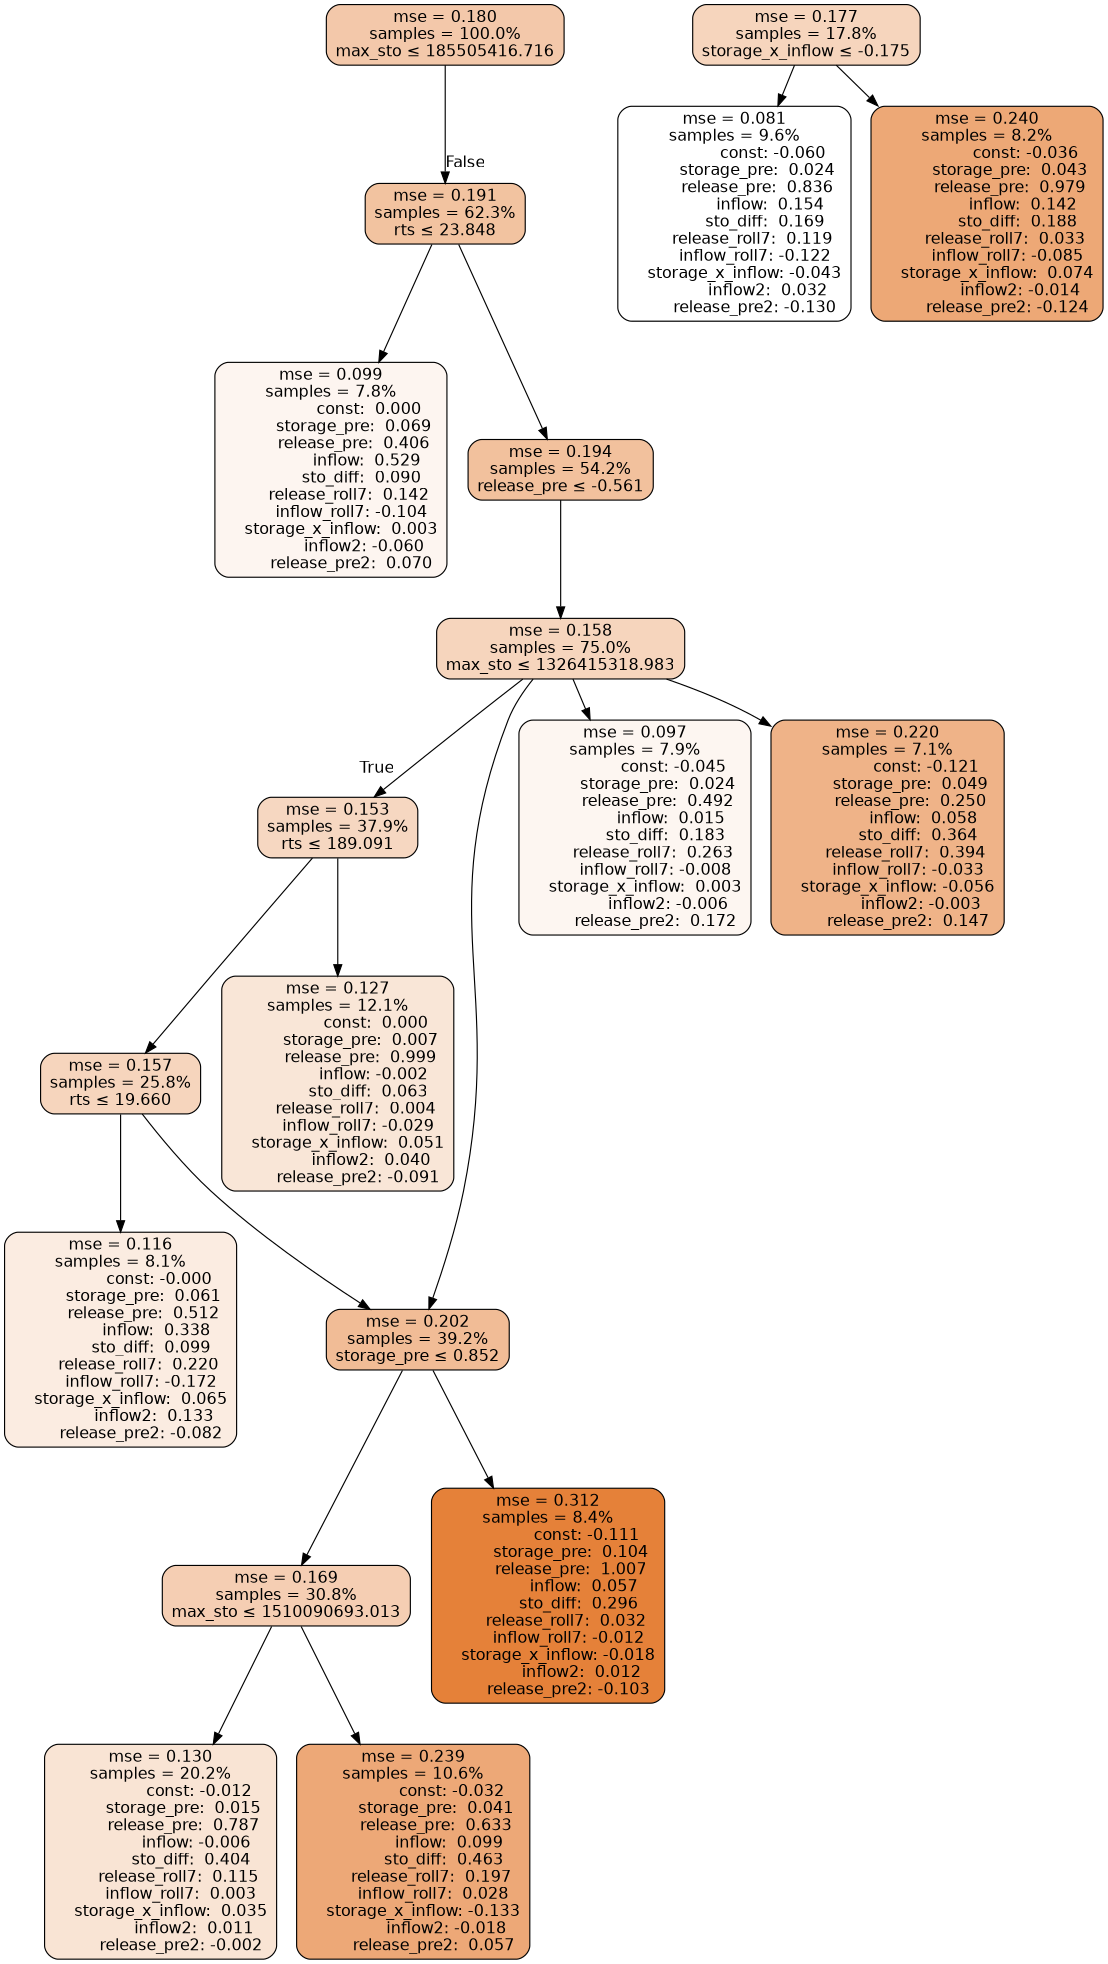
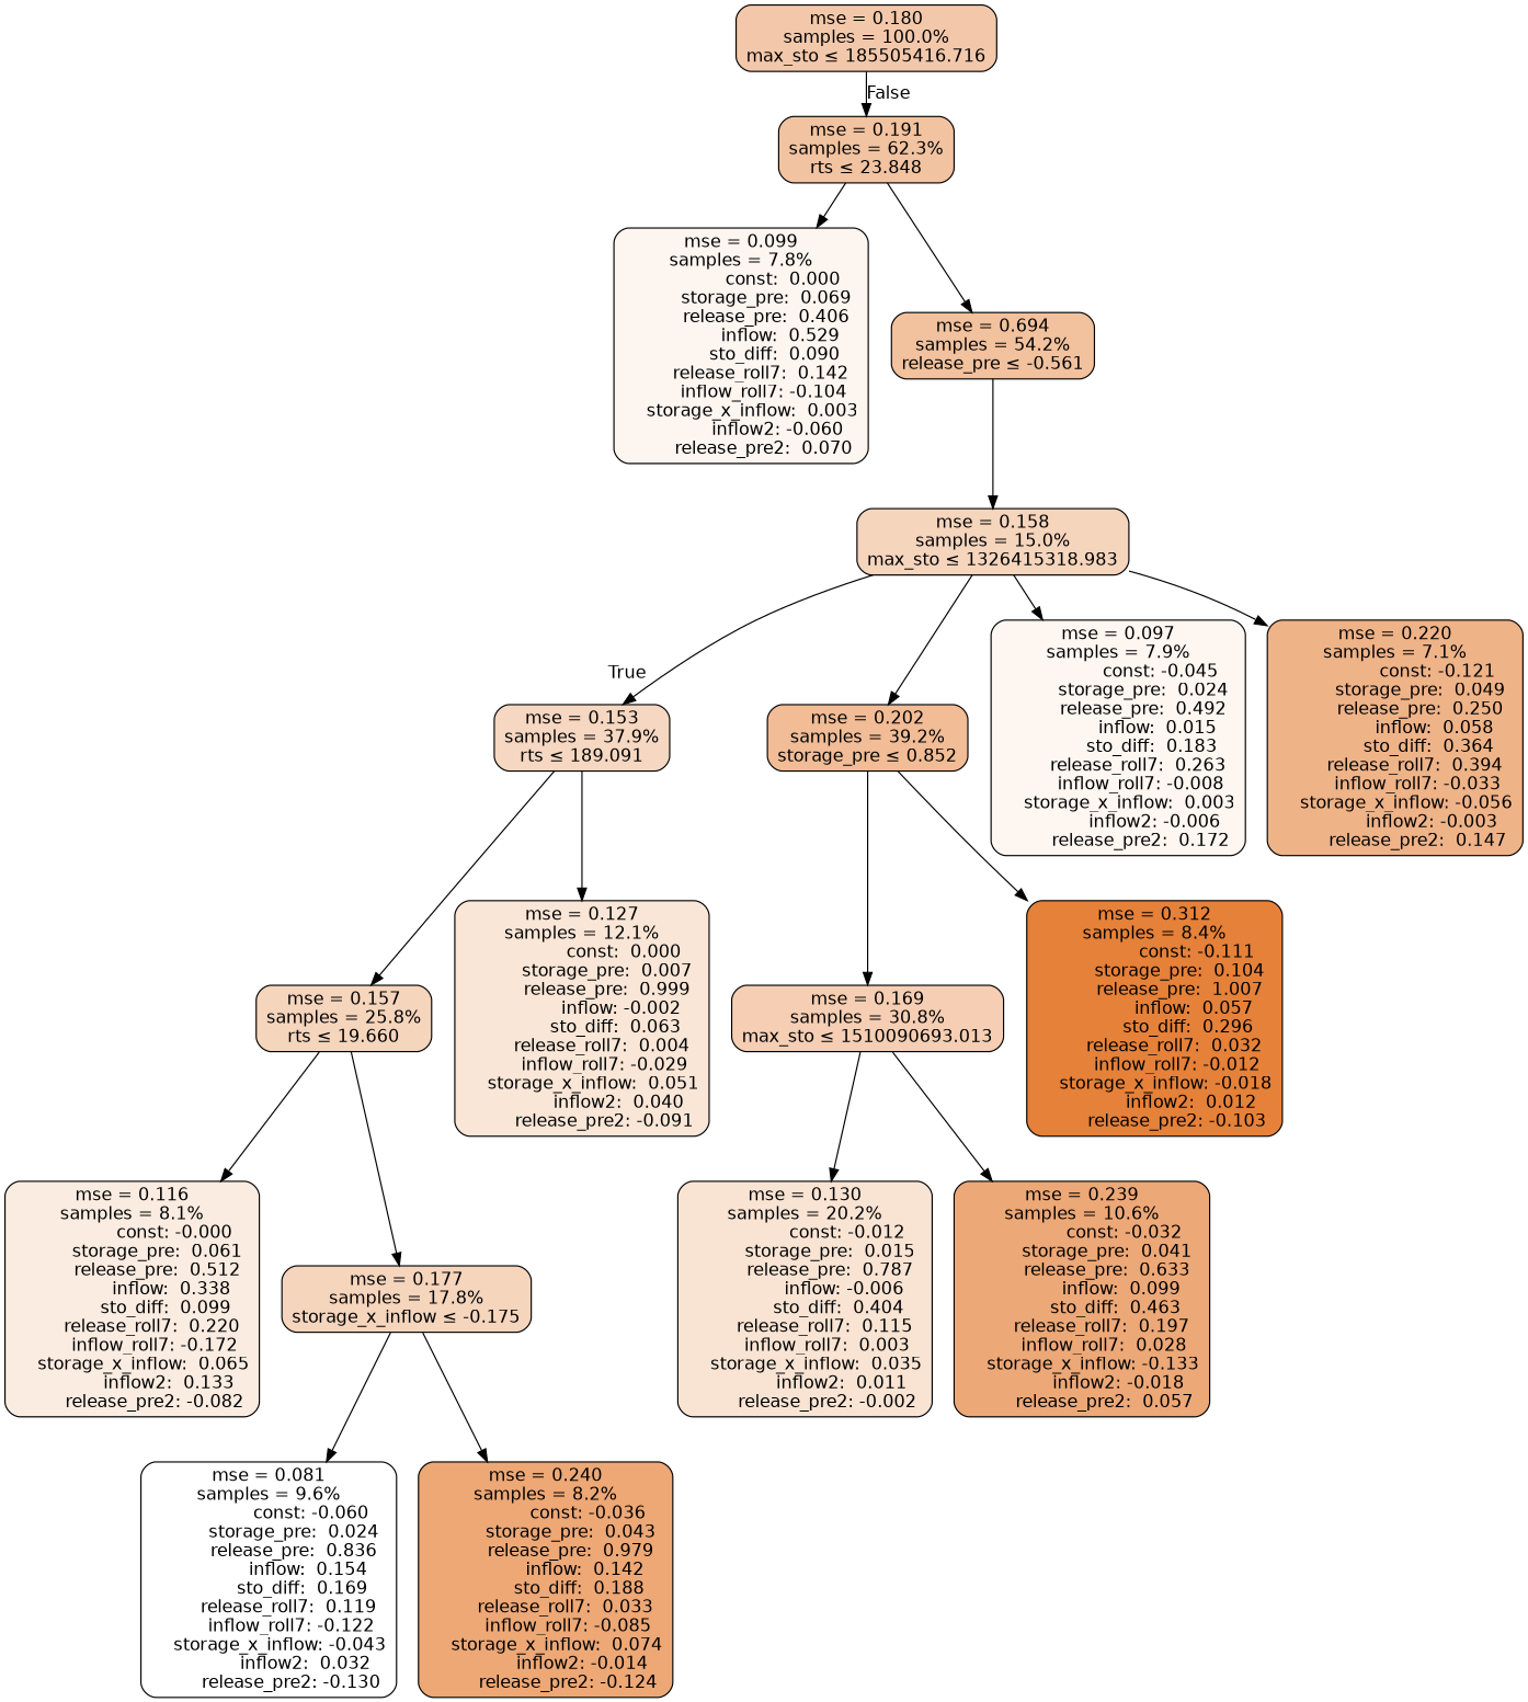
  digraph {
    node [color=black fillcolor="#f6d5bd" fontname=helvetica shape=rectangle style="filled, rounded"]
    edge [fontname=helvetica]
    n1 [fillcolor="#f3c8aa" label="mse = 0.180\nsamples = 100.0%\nmax_sto &le; 185505416.716"]
    n2 [fillcolor="#f2c3a0" label="mse = 0.191\nsamples = 62.3%\nrts &le; 23.848"]
    n3 [fillcolor="#f6d7c1" label="mse = 0.153\nsamples = 37.9%\nrts &le; 189.091"]
    n4 [label="mse = 0.157\nsamples = 25.8%\nrts &le; 19.660"]
    n5 [fillcolor="#f9e6d7" label="mse = 0.127\nsamples = 12.1%\n               const:  0.000\n         storage_pre:  0.007\n         release_pre:  0.999\n              inflow: -0.002\n            sto_diff:  0.063\n       release_roll7:  0.004\n        inflow_roll7: -0.029\n    storage_x_inflow:  0.051\n             inflow2:  0.040\n        release_pre2: -0.091"]
    n6 [fillcolor="#fdf5f0" label="mse = 0.099\nsamples = 7.8%\n               const:  0.000\n         storage_pre:  0.069\n         release_pre:  0.406\n              inflow:  0.529\n            sto_diff:  0.090\n       release_roll7:  0.142\n        inflow_roll7: -0.104\n    storage_x_inflow:  0.003\n             inflow2: -0.060\n        release_pre2:  0.070"]
-   n7 [fillcolor="#f2c19d" label="mse = 0.194\nsamples = 54.2%\nrelease_pre &le; -0.561"]
+   n7 [fillcolor="#f2c19d" label="mse = 0.694\nsamples = 54.2%\nrelease_pre &le; -0.561"]
    n8 [fillcolor="#fbece1" label="mse = 0.116\nsamples = 8.1%\n               const: -0.000\n         storage_pre:  0.061\n         release_pre:  0.512\n              inflow:  0.338\n            sto_diff:  0.099\n       release_roll7:  0.220\n        inflow_roll7: -0.172\n    storage_x_inflow:  0.065\n             inflow2:  0.133\n        release_pre2: -0.082"]
    n9 [label="mse = 0.177\nsamples = 17.8%\nstorage_x_inflow &le; -0.175"]
    n10 [fillcolor="#ffffff" label="mse = 0.081\nsamples = 9.6%\n               const: -0.060\n         storage_pre:  0.024\n         release_pre:  0.836\n              inflow:  0.154\n            sto_diff:  0.169\n       release_roll7:  0.119\n        inflow_roll7: -0.122\n    storage_x_inflow: -0.043\n             inflow2:  0.032\n        release_pre2: -0.130"]
    n11 [fillcolor="#eda876" label="mse = 0.240\nsamples = 8.2%\n               const: -0.036\n         storage_pre:  0.043\n         release_pre:  0.979\n              inflow:  0.142\n            sto_diff:  0.188\n       release_roll7:  0.033\n        inflow_roll7: -0.085\n    storage_x_inflow:  0.074\n             inflow2: -0.014\n        release_pre2: -0.124"]
-   n12 [label="mse = 0.158\nsamples = 75.0%\nmax_sto &le; 1326415318.983"]
+   n12 [label="mse = 0.158\nsamples = 15.0%\nmax_sto &le; 1326415318.983"]
    n13 [fillcolor="#f1bc96" label="mse = 0.202\nsamples = 39.2%\nstorage_pre &le; 0.852"]
    n14 [fillcolor="#fdf6f1" label="mse = 0.097\nsamples = 7.9%\n               const: -0.045\n         storage_pre:  0.024\n         release_pre:  0.492\n              inflow:  0.015\n            sto_diff:  0.183\n       release_roll7:  0.263\n        inflow_roll7: -0.008\n    storage_x_inflow:  0.003\n             inflow2: -0.006\n        release_pre2:  0.172"]
    n15 [fillcolor="#efb388" label="mse = 0.220\nsamples = 7.1%\n               const: -0.121\n         storage_pre:  0.049\n         release_pre:  0.250\n              inflow:  0.058\n            sto_diff:  0.364\n       release_roll7:  0.394\n        inflow_roll7: -0.033\n    storage_x_inflow: -0.056\n             inflow2: -0.003\n        release_pre2:  0.147"]
    n16 [fillcolor="#f5ceb3" label="mse = 0.169\nsamples = 30.8%\nmax_sto &le; 1510090693.013"]
    n17 [fillcolor="#e58139" label="mse = 0.312\nsamples = 8.4%\n               const: -0.111\n         storage_pre:  0.104\n         release_pre:  1.007\n              inflow:  0.057\n            sto_diff:  0.296\n       release_roll7:  0.032\n        inflow_roll7: -0.012\n    storage_x_inflow: -0.018\n             inflow2:  0.012\n        release_pre2: -0.103"]
    n18 [fillcolor="#f9e4d4" label="mse = 0.130\nsamples = 20.2%\n               const: -0.012\n         storage_pre:  0.015\n         release_pre:  0.787\n              inflow: -0.006\n            sto_diff:  0.404\n       release_roll7:  0.115\n        inflow_roll7:  0.003\n    storage_x_inflow:  0.035\n             inflow2:  0.011\n        release_pre2: -0.002"]
    n19 [fillcolor="#eda877" label="mse = 0.239\nsamples = 10.6%\n               const: -0.032\n         storage_pre:  0.041\n         release_pre:  0.633\n              inflow:  0.099\n            sto_diff:  0.463\n       release_roll7:  0.197\n        inflow_roll7:  0.028\n    storage_x_inflow: -0.133\n             inflow2: -0.018\n        release_pre2:  0.057"]
    n1 -> n2 [headlabel=False labelangle=-45 labeldistance=2.5]
    n2 -> n6
    n2 -> n7
    n3 -> n4
    n3 -> n5
    n4 -> n8
-   n4 -> n13
+   n4 -> n9
    n7 -> n12
    n9 -> n10
    n9 -> n11
    n12 -> n3 [headlabel=True labelangle=45 labeldistance=2.5]
    n12 -> n13
    n12 -> n14
    n12 -> n15
    n13 -> n16
    n13 -> n17
    n16 -> n18
    n16 -> n19
  }
